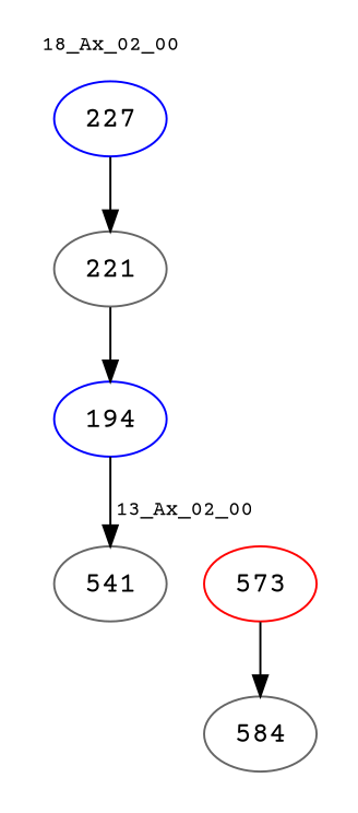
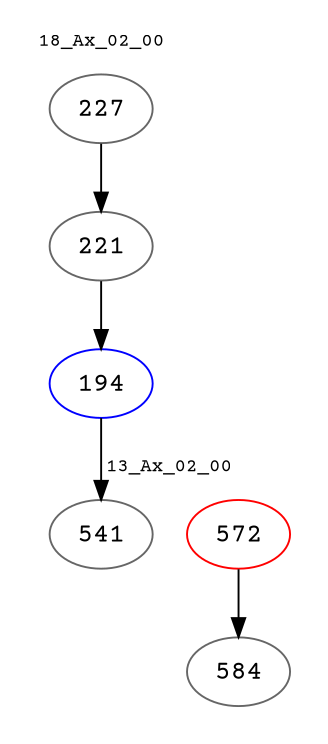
  digraph {
    fontname="Courier Prime"
    node [color=gray40 fontname="Courier Prime"]
    edge [color=black fontname="Courier Prime"]
-   n1 [color=red label=573]
+   n1 [color=red label=572]
    n2 [label=541]
    n3 [label=584]
    n4 [label=221]
    n5 [color=blue label=194]
-   n6 [color=blue label=227]
+   n6 [label=227]
    subgraph cluster_1 {
      color=white
      fontsize=10
      label="13_Ax_02_00"
      n1
      n2
      n3
    }
    subgraph cluster_2 {
      color=white
      fontsize=10
      label="18_Ax_02_00"
      n4
      n5
      n6
    }
    n1 -> n3
    n4 -> n5
    n5 -> n2
    n6 -> n4
  }
